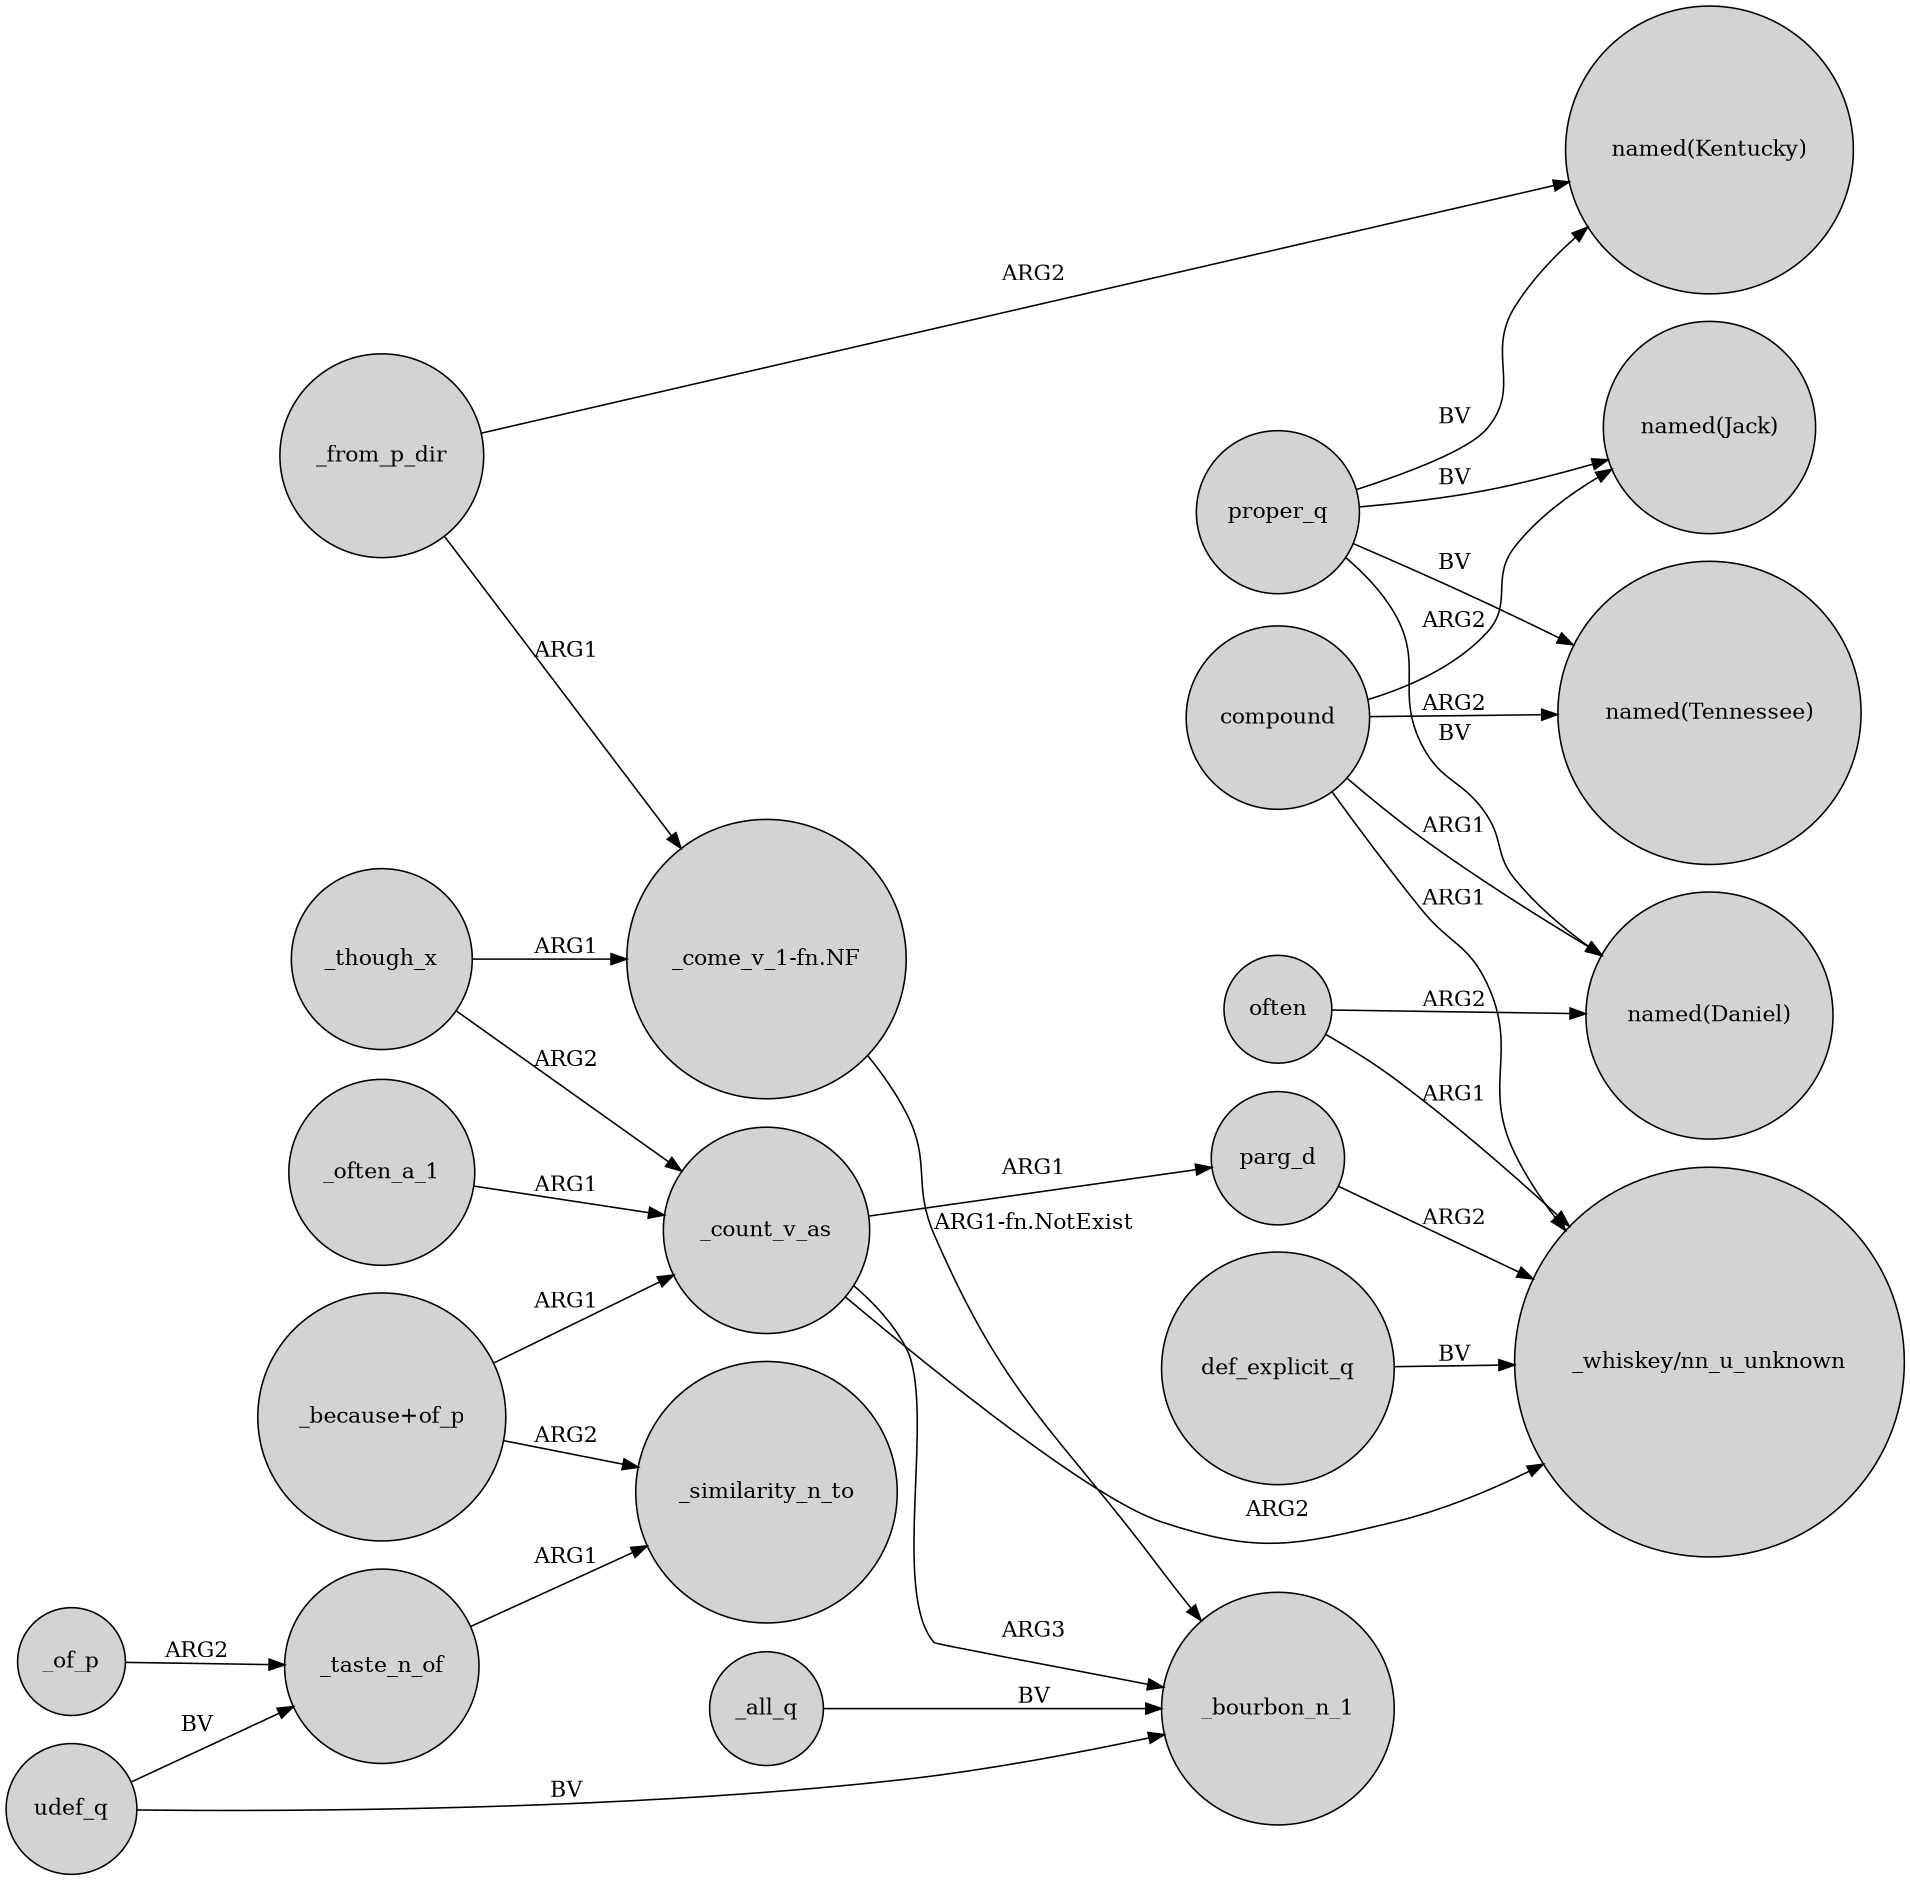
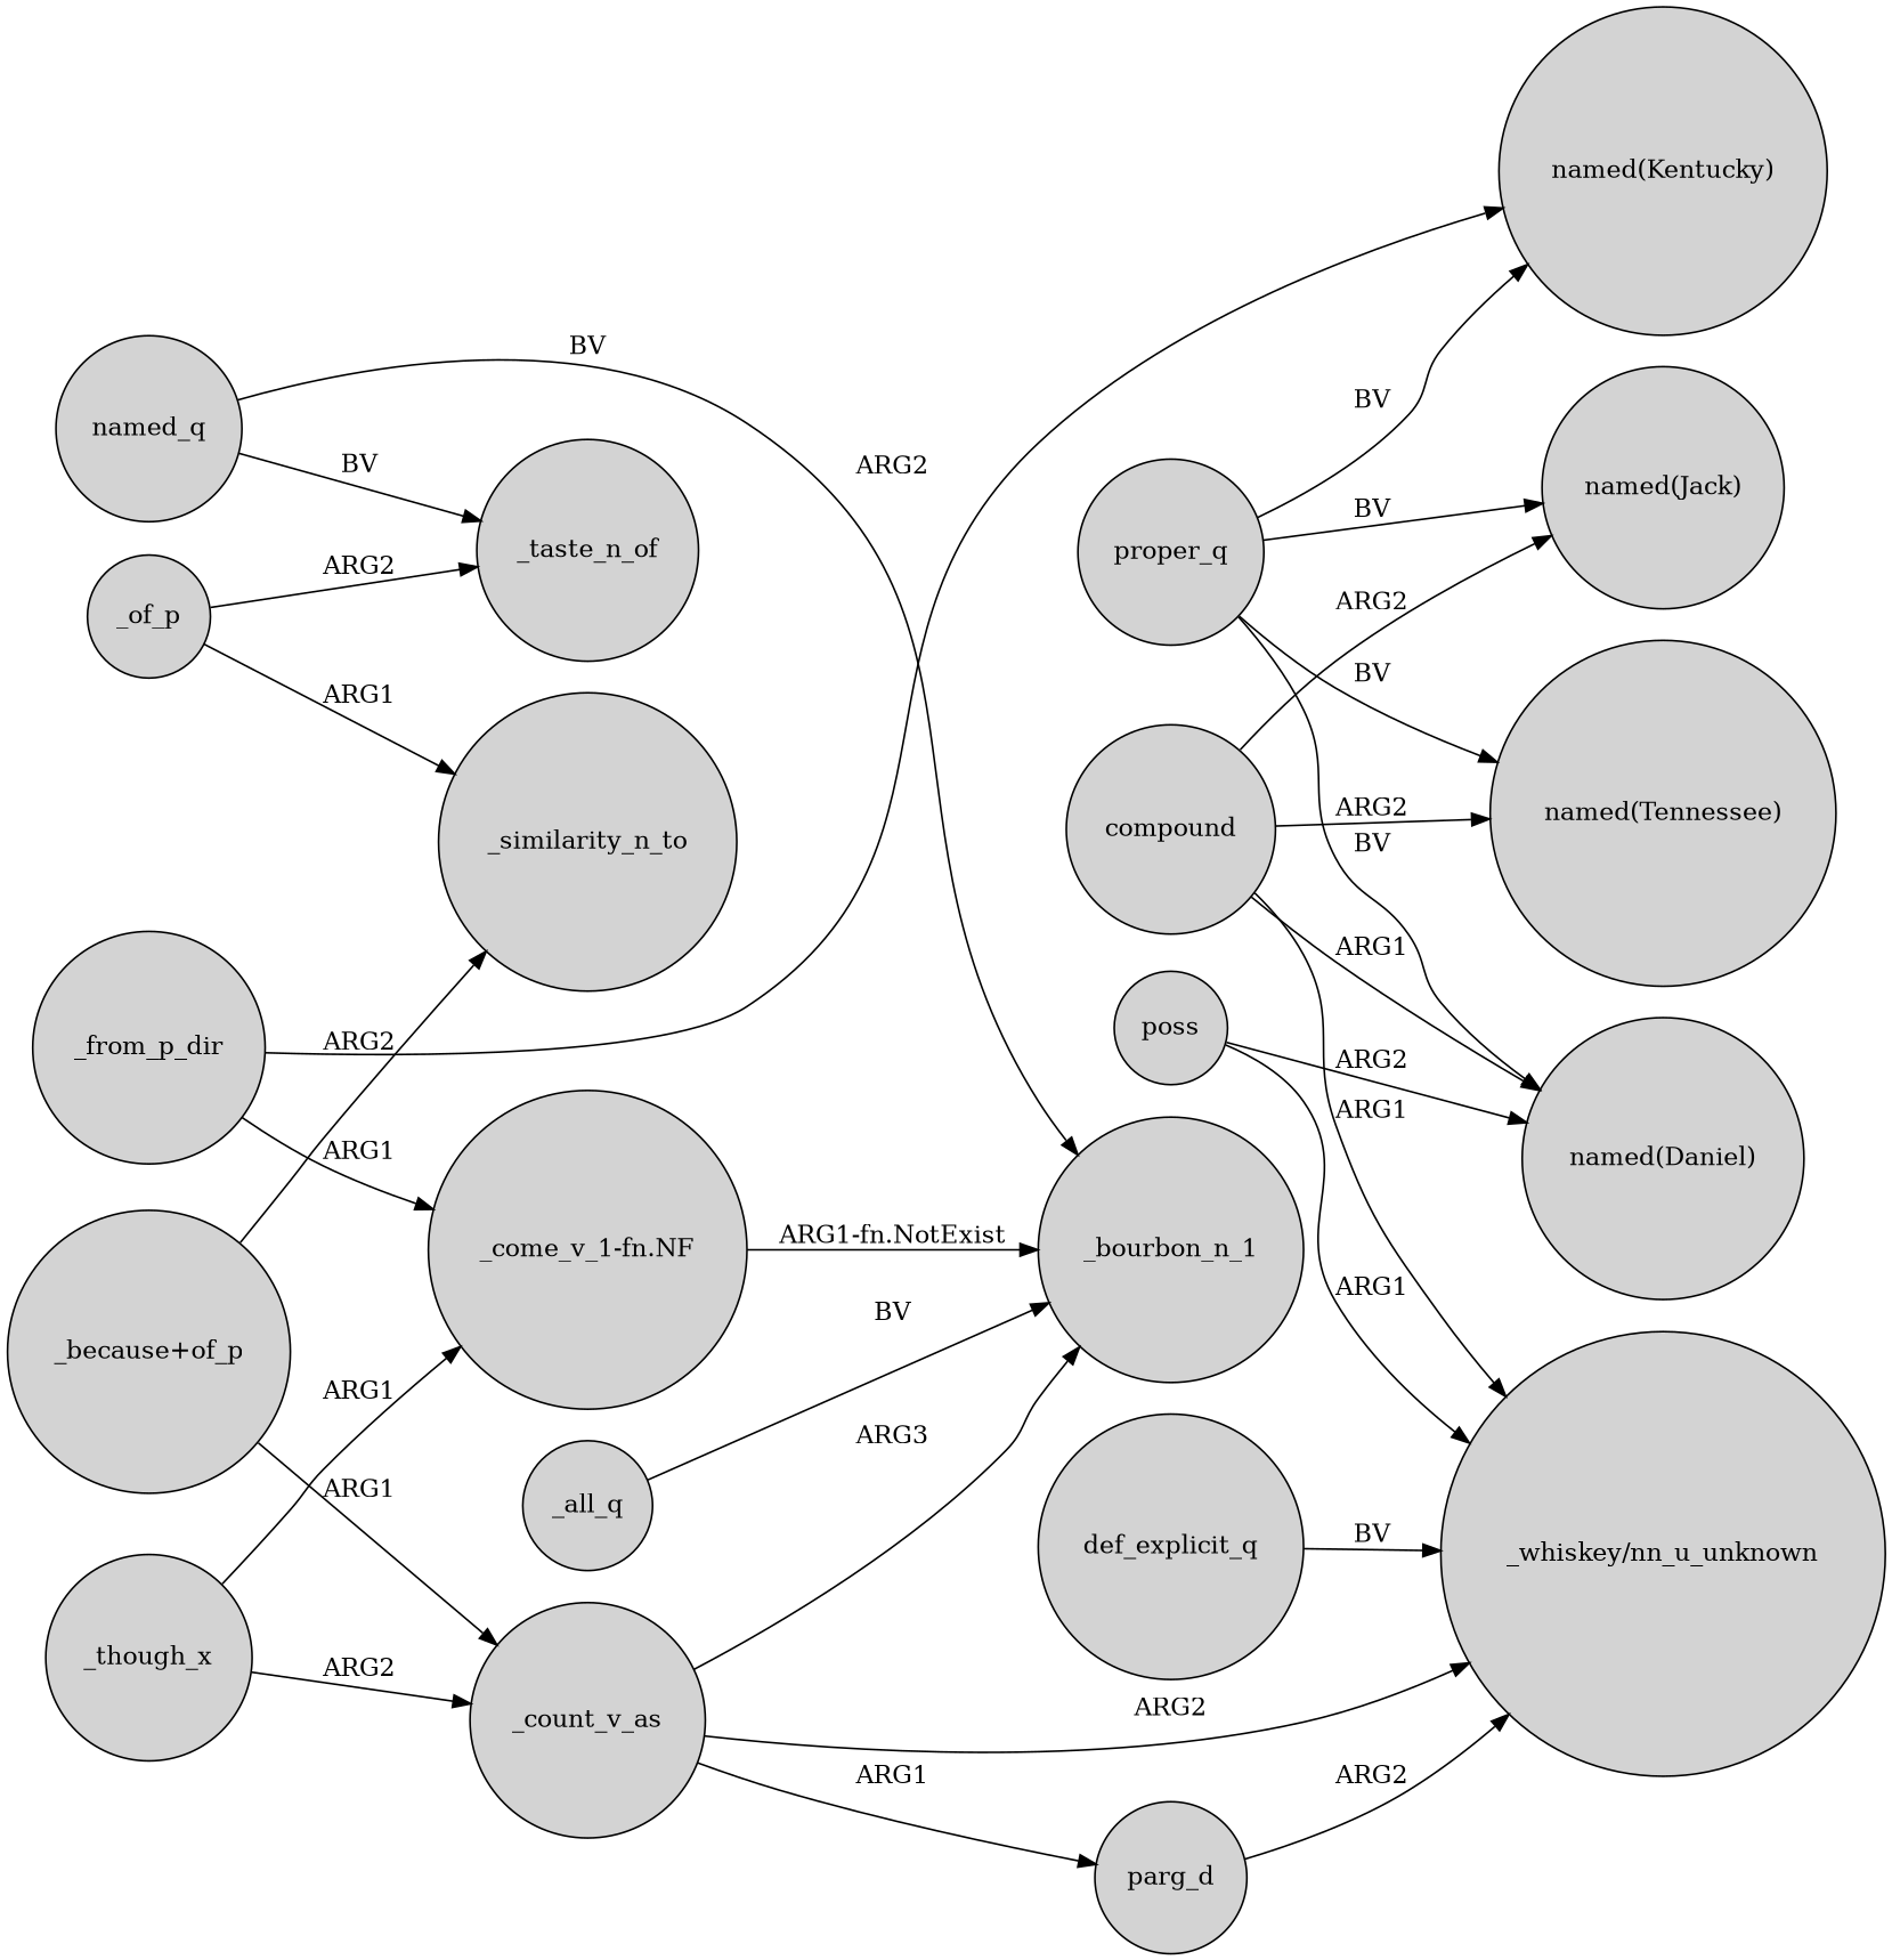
  digraph {
    rankdir=LR
    node [shape=circle style=filled]
-   udef_q
+   udef_q [label=named_q]
    _taste_n_of
    _bourbon_n_1
    proper_q
    "named(Daniel)"
    "named(Kentucky)"
    "named(Jack)"
    "named(Tennessee)"
    _though_x
    "_come_v_1-fn.NF"
    _count_v_as
    "_whiskey/nn_u_unknown"
    parg_d
-   poss [label=often]
+   poss
    def_explicit_q
    "_because+of_p"
    _similarity_n_to
    compound
-   _often_a_1
    _of_p
    _from_p_dir
    _all_q
    udef_q -> _taste_n_of [label=BV]
    udef_q -> _bourbon_n_1 [label=BV]
    proper_q -> "named(Daniel)" [label=BV]
    proper_q -> "named(Kentucky)" [label=BV]
    proper_q -> "named(Jack)" [label=BV]
    proper_q -> "named(Tennessee)" [label=BV]
    _though_x -> "_come_v_1-fn.NF" [label=ARG1]
    _though_x -> _count_v_as [label=ARG2]
    "_come_v_1-fn.NF" -> _bourbon_n_1 [label="ARG1-fn.NotExist"]
    _count_v_as -> _bourbon_n_1 [label=ARG3]
    _count_v_as -> "_whiskey/nn_u_unknown" [label=ARG2]
    _count_v_as -> parg_d [label=ARG1]
    parg_d -> "_whiskey/nn_u_unknown" [label=ARG2]
    poss -> "named(Daniel)" [label=ARG2]
    poss -> "_whiskey/nn_u_unknown" [label=ARG1]
    def_explicit_q -> "_whiskey/nn_u_unknown" [label=BV]
    "_because+of_p" -> _count_v_as [label=ARG1]
    "_because+of_p" -> _similarity_n_to [label=ARG2]
    compound -> "named(Daniel)" [label=ARG1]
    compound -> "named(Jack)" [label=ARG2]
    compound -> "named(Tennessee)" [label=ARG2]
    compound -> "_whiskey/nn_u_unknown" [label=ARG1]
-   _often_a_1 -> _count_v_as [label=ARG1]
    _of_p -> _taste_n_of [label=ARG2]
-   _taste_n_of -> _similarity_n_to [label=ARG1]
+   _of_p -> _similarity_n_to [label=ARG1]
    _from_p_dir -> "named(Kentucky)" [label=ARG2]
    _from_p_dir -> "_come_v_1-fn.NF" [label=ARG1]
    _all_q -> _bourbon_n_1 [label=BV]
  }
